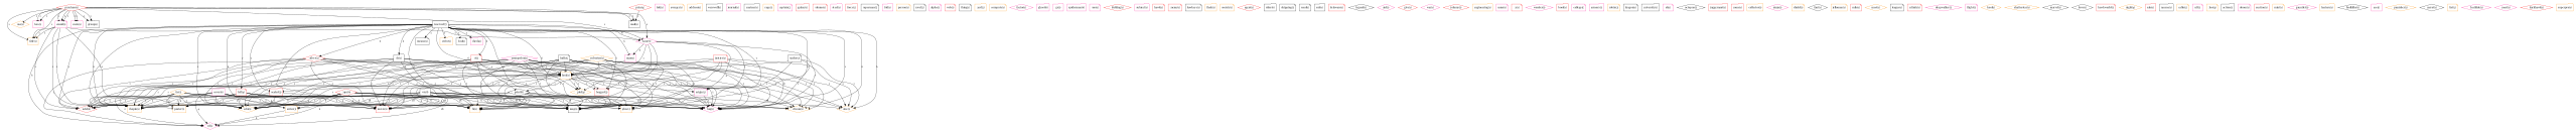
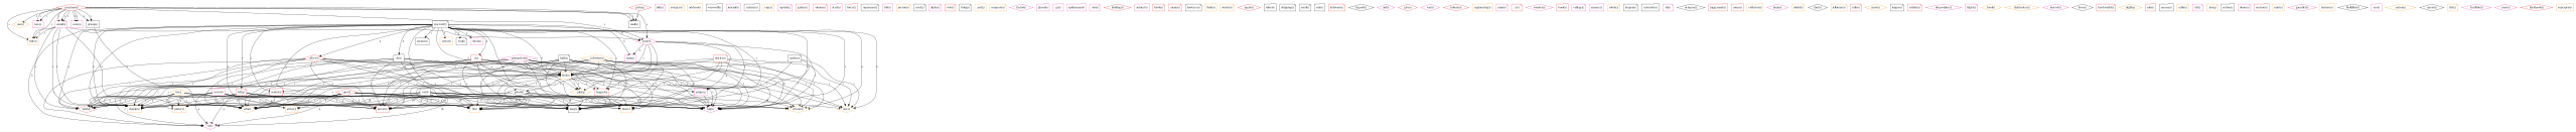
  digraph {
    fontname="Playfair Display"
    node [color=deeppink fontname="Playfair Display" shape=note]
    edge [arrowhead=normal fontname="Playfair Display"]
    n1 [color=red label="purchase(1)" shape=diamond]
    n2 [label="email(1)"]
    n3 [color=darkorange label="use(1)" shape=diamond]
    n4 [label="box(1)" shape=folder]
    n5 [label="issue(7)" shape=diamond]
    n6 [label="costs(1)" shape=folder]
    n7 [color=darkorange label="title(1)" shape=folder]
    n8 [color=black label="group(1)" shape=folder]
    n9 [color=black label="mail(1)" shape=folder]
    n10 [color=darkorange label="chopin(1)" shape=folder]
    n11 [color=red label="udel(6)" shape=diamond]
    n12 [color=darkorange label="edu(6)" shape=diamond]
    n13 [label="bag(1)" shape=diamond]
    n14 [color=black label="mag(1)"]
    n15 [label="man(3)" shape=folder]
    n16 [label="origin(2)"]
    n17 [color=darkorange label="gold(4)" shape=diamond]
    n18 [color=red label="bagged(2)"]
    n19 [color=darkorange label="look(1)"]
    n20 [color=red label="sealed(2)" shape=folder]
    n21 [color=black label="print(8)" shape=diamond]
    n22 [label="loki(1)"]
    n23 [color=darkorange label="avenger(1)"]
    n24 [color=darkorange label="address(1)" shape=folder]
    n25 [color=black label="werewolf(1)" shape=folder]
    n26 [label="journal(1)" shape=folder]
    n27 [color=black label="mariner(1)" shape=folder]
    n28 [color=darkorange label="rage(1)"]
    n29 [label="captain(2)"]
    n30 [color=red label="galaxy(1)" shape=folder]
    n31 [color=red label="copy(6)" shape=diamond]
    n32 [color=darkorange label="poster(1)" shape=folder]
    n33 [color=darkorange label="series(3)"]
    n34 [label="rd(1)" shape=diamond]
    n35 [color=darkorange label="glow(2)"]
    n36 [color=darkorange label="dream(1)" shape=diamond]
    n37 [color=red label="movie(2)"]
    n38 [color=darkorange label="bi(1)" shape=folder]
    n39 [color=red label="volume(1)"]
    n40 [label="steel(1)" shape=folder]
    n41 [color=red label="force(2)" shape=folder]
    n42 [color=black label="superman(5)"]
    n43 [color=darkorange label="tie(5)" shape=diamond]
    n44 [label="foil(1)" shape=folder]
    n45 [color=darkorange label="person(1)"]
    n46 [color=black label="ravel(2)"]
    n47 [color=black label="vs(18)" shape=folder]
    n48 [color=darkorange label="size(1)" shape=diamond]
    n49 [label="alpha(1)"]
    n50 [label="cover(6)" shape=folder]
    n51 [color=black label="reserved(7)"]
    n52 [color=red label="silver(3)" shape=diamond]
    n53 [color=red label="left(4)"]
    n54 [color=black label="dr(3)" shape=folder]
    n55 [color=black label="means(1)"]
    n56 [color=red label="st(1)"]
    n57 [color=darkorange label="arrive(1)" shape=folder]
    n58 [color=black label="deal(1)"]
    n59 [label="check(1)" shape=folder]
    n60 [color=red label="web(1)"]
    n61 [color=black label="thing(1)"]
    n62 [color=darkorange label="card(2)" shape=folder]
    n63 [color=darkorange label="compute(1)"]
    n64 [label="factor(1)" shape=diamond]
    n65 [label="ghost(6)" shape=folder]
    n66 [label="gr(1)" shape=folder]
    n67 [label="spiderman(6)" shape=folder]
    n68 [label="ross(1)"]
    n69 [color=red label="bidding(1)" shape=diamond]
    n70 [label="subject(1)" shape=folder]
    n71 [color=red label="hawk(1)"]
    n72 [color=red label="enemy(1)"]
    n73 [color=black label="hawkeye(1)"]
    n74 [color=darkorange label="flash(1)" shape=folder]
    n75 [color=darkorange label="society(1)"]
    n76 [color=red label="agent(1)" shape=diamond]
    n77 [color=black label="rider(6)" shape=folder]
    n78 [color=black label="shipping(1)"]
    n79 [color=black label="hulk(5)"]
    n80 [color=black label="send(1)"]
    n81 [color=black label="sub(1)" shape=folder]
    n82 [color=darkorange label="wolverine(2)" shape=diamond]
    n83 [color=red label="delaware(1)"]
    n84 [color=black label="legend(1)" shape=diamond]
    n85 [label="aid(1)" shape=diamond]
    n86 [color=red label="give(1)" shape=diamond]
    n87 [label="war(1)" shape=diamond]
    n88 [label="armegedon(3)" shape=diamond]
    n89 [color=red label="johnny(1)" shape=diamond]
    n90 [color=darkorange label="engineering(1)" shape=folder]
    n91 [label="sams(1)"]
    n92 [color=red label="ex(1)"]
    n93 [label="wonder(1)" shape=diamond]
    n94 [color=red label="book(1)" shape=folder]
    n95 [label="college(1)"]
    n96 [color=red label="justice(2)"]
    n97 [label="armory(1)" shape=folder]
    n98 [color=darkorange label="robin(2)"]
    n99 [color=black label="surfer(2)"]
    n100 [color=black label="dragon(1)"]
    n101 [color=black label="university(1)" shape=folder]
    n102 [label="ok(1)"]
    n103 [color=black label="octopus(1)" shape=diamond]
    n104 [color=red label="juggernaut(1)" shape=folder]
    n105 [color=red label="come(1)" shape=folder]
    n106 [color=darkorange label="collector(1)" shape=folder]
    n107 [label="ninja(1)" shape=diamond]
    n108 [color=darkorange label="shield(1)"]
    n109 [color=black label="fant(1)" shape=diamond]
    n110 [color=darkorange label="jelloman(1)"]
    n111 [color=red label="mile(1)"]
    n112 [color=darkorange label="meet(1)" shape=diamond]
    n113 [color=black label="league(1)"]
    n114 [color=red label="infinity(1)"]
    n115 [label="sleepwalker(1)" shape=diamond]
    n116 [label="flight(1)"]
    n117 [color=darkorange label="kool(1)" shape=diamond]
    n118 [color=darkorange label="shatterstar(1)" shape=diamond]
-   n119 [color=black label="marvel(1)" shape=diamond]
+   n119 [label="marvel(1)" shape=diamond]
    n120 [color=black label="dove(1)" shape=diamond]
    n121 [color=red label="hawkworld(1)"]
    n122 [color=darkorange label="night(4)" shape=diamond]
    n123 [color=red label="sale(1)" shape=folder]
    n124 [color=black label="nacme(1)" shape=folder]
    n125 [color=darkorange label="cable(2)"]
    n126 [color=red label="price(4)" shape=diamond]
    n127 [label="nfl(1)"]
    n128 [color=darkorange label="thor(4)"]
    n129 [color=black label="action(1)" shape=folder]
    n130 [label="doom(1)"]
    n131 [color=red label="auction(1)" shape=folder]
    n132 [color=darkorange label="mint(1)"]
    n133 [label="gauntlet(1)" shape=diamond]
    n134 [color=darkorange label="lantern(1)" shape=folder]
    n135 [color=black label="foolkiller(1)" shape=diamond]
    n136 [label="ace(1)" shape=folder]
-   n137 [color=darkorange label="punisher(3)" shape=diamond]
+   n137 [color=darkorange label="action(3)" shape=diamond]
    n138 [color=black label="carrot(1)" shape=diamond]
    n139 [color=darkorange label="list(2)"]
    n140 [label="deathlok(1)" shape=diamond]
    n141 [label="coast(1)" shape=diamond]
    n142 [color=red label="darkhawk(1)" shape=diamond]
    n143 [color=darkorange label="superpro(1)" shape=folder]
    n1 -> n2 [arrowhead=tee label=1]
    n1 -> n2 [label=1]
    n1 -> n2 [arrowhead=tee label=1]
    n1 -> n3 [arrowhead=tee label=1]
    n1 -> n4 [arrowhead=tee label=1]
    n1 -> n4 [label=1]
    n1 -> n5 [arrowhead=tee label=1]
    n1 -> n5 [label=1]
    n1 -> n6 [arrowhead=tee label=1]
    n1 -> n6 [arrowhead=tee label=1]
    n1 -> n7 [arrowhead=tee label=1]
    n1 -> n7 [arrowhead=tee label=1]
    n1 -> n8 [label=1]
    n1 -> n8 [label=1]
    n1 -> n9 [label=1]
    n1 -> n9 [arrowhead=tee label=1]
    n2 -> n5 [arrowhead=tee label=1]
    n2 -> n7 [arrowhead=tee label=1]
    n2 -> n7 [arrowhead=tee label=1]
    n2 -> n10 [label=1]
    n2 -> n10 [arrowhead=tee label=1]
    n2 -> n11 [arrowhead=tee label=1]
    n2 -> n12 [arrowhead=tee label=1]
    n5 -> n13 [arrowhead=tee label=1]
    n5 -> n14 [label=4]
    n5 -> n15 [label=4]
    n5 -> n16 [label=5]
    n5 -> n17 [arrowhead=tee label=5]
    n5 -> n18 [arrowhead=tee label=5]
    n5 -> n19 [arrowhead=tee label=1]
    n15 -> n13 [label=1]
    n15 -> n14 [label=2]
    n15 -> n19 [arrowhead=tee label=1]
    n16 -> n13 [arrowhead=tee label=1]
    n16 -> n14 [arrowhead=tee label=1]
    n19 -> n10 [label=1]
    n19 -> n11 [arrowhead=tee label=1]
    n19 -> n12 [label=1]
    n19 -> n13 [label=5]
    n19 -> n16 [label=1]
    n19 -> n17 [label=1]
    n19 -> n17 [arrowhead=tee label=1]
    n19 -> n18 [arrowhead=tee label=1]
    n19 -> n18 [arrowhead=tee label=1]
    n19 -> n20 [arrowhead=tee label=1]
    n19 -> n21 [label=1]
    n20 -> n10 [arrowhead=tee label=1]
    n20 -> n12 [arrowhead=tee label=1]
    n20 -> n13 [arrowhead=tee label=1]
    n21 -> n10 [label=5]
    n21 -> n12 [label=5]
    n21 -> n13 [label=5]
    n21 -> n14 [label=3]
    n21 -> n35 [label=3]
    n21 -> n36 [arrowhead=tee label=3]
    n21 -> n37 [arrowhead=tee label=3]
    n21 -> n38 [label=3]
    n31 -> n10 [arrowhead=tee label=2]
    n31 -> n11 [label=2]
    n31 -> n12 [arrowhead=tee label=2]
    n31 -> n13 [label=2]
    n31 -> n14 [arrowhead=tee label=6]
    n31 -> n32 [label=6]
    n31 -> n33 [label=6]
    n31 -> n34 [arrowhead=tee label=6]
    n31 -> n35 [label=6]
    n31 -> n36 [label=6]
    n31 -> n37 [arrowhead=tee label=6]
    n31 -> n38 [label=6]
    n43 -> n10 [label=3]
    n43 -> n11 [label=3]
    n43 -> n12 [arrowhead=tee label=3]
    n43 -> n14 [arrowhead=tee label=2]
    n43 -> n32 [arrowhead=tee label=2]
    n43 -> n34 [label=2]
    n43 -> n37 [label=2]
    n43 -> n38 [label=2]
    n47 -> n10 [label=1]
    n47 -> n11 [label=1]
    n47 -> n12 [label=5]
    n47 -> n13 [label=1]
    n47 -> n14 [arrowhead=tee label=18]
    n47 -> n32 [label=18]
    n47 -> n33 [arrowhead=tee label=18]
    n47 -> n34 [label=18]
    n47 -> n35 [label=18]
    n47 -> n36 [label=18]
    n47 -> n37 [label=18]
    n47 -> n38 [arrowhead=tee label=18]
    n47 -> n48 [arrowhead=tee label=18]
    n50 -> n10 [label=2]
    n50 -> n11 [arrowhead=tee label=2]
    n50 -> n12 [arrowhead=tee label=2]
    n50 -> n13 [arrowhead=tee label=2]
    n50 -> n14 [label=4]
    n50 -> n32 [label=4]
    n50 -> n34 [label=4]
    n50 -> n37 [label=4]
    n50 -> n38 [arrowhead=tee label=4]
    n51 -> n5 [arrowhead=tee label=6]
    n51 -> n10 [label=1]
    n51 -> n11 [label=1]
-   n51 -> n12 [label=1]
+   n8 -> n12 [label=1]
    n51 -> n13 [label=1]
    n51 -> n14 [label=6]
    n51 -> n15 [arrowhead=tee label=6]
    n51 -> n16 [arrowhead=tee label=7]
    n51 -> n17 [label=6]
    n51 -> n18 [arrowhead=tee label=7]
    n51 -> n20 [arrowhead=tee label=7]
    n51 -> n21 [arrowhead=tee label=6]
    n51 -> n32 [arrowhead=tee label=6]
    n51 -> n33 [label=6]
    n51 -> n34 [label=6]
    n51 -> n35 [label=6]
    n51 -> n36 [arrowhead=tee label=6]
    n51 -> n37 [arrowhead=tee label=6]
    n51 -> n38 [label=6]
    n51 -> n48 [label=6]
    n51 -> n52 [label=6]
    n51 -> n53 [label=7]
    n51 -> n54 [label=6]
    n51 -> n55 [label=1]
    n51 -> n56 [arrowhead=tee label=6]
    n51 -> n57 [arrowhead=tee label=1]
    n51 -> n58 [arrowhead=tee label=1]
    n51 -> n59 [label=1]
    n52 -> n10 [arrowhead=tee label=1]
    n52 -> n11 [label=1]
    n52 -> n12 [label=1]
    n52 -> n13 [arrowhead=tee label=1]
    n52 -> n14 [arrowhead=tee label=2]
    n52 -> n19 [arrowhead=tee label=1]
    n52 -> n19 [arrowhead=tee label=1]
    n52 -> n34 [arrowhead=tee label=2]
    n52 -> n37 [arrowhead=tee label=2]
    n52 -> n38 [arrowhead=tee label=2]
    n53 -> n10 [arrowhead=tee label=2]
    n53 -> n11 [arrowhead=tee label=2]
    n53 -> n12 [label=2]
    n53 -> n13 [arrowhead=tee label=2]
    n53 -> n14 [label=4]
-   n33 -> n34 [arrowhead=tee label=4]
+   n53 -> n34 [arrowhead=tee label=4]
    n53 -> n37 [arrowhead=tee label=4]
    n53 -> n38 [label=4]
    n54 -> n10 [label=1]
    n54 -> n11 [arrowhead=tee label=1]
    n54 -> n12 [label=1]
    n54 -> n13 [arrowhead=tee label=1]
    n54 -> n14 [label=2]
    n54 -> n19 [label=1]
    n54 -> n35 [label=2]
    n54 -> n37 [arrowhead=tee label=2]
    n54 -> n38 [arrowhead=tee label=2]
    n56 -> n10 [arrowhead=tee label=3]
    n56 -> n12 [arrowhead=tee label=3]
    n56 -> n13 [arrowhead=tee label=3]
    n56 -> n14 [arrowhead=tee label=1]
    n56 -> n19 [label=3]
    n56 -> n35 [arrowhead=tee label=1]
    n56 -> n36 [label=1]
    n56 -> n37 [label=1]
    n56 -> n38 [label=1]
    n79 -> n10 [label=1]
    n79 -> n12 [arrowhead=tee label=1]
    n79 -> n13 [label=1]
    n79 -> n14 [arrowhead=tee label=5]
    n79 -> n19 [arrowhead=tee label=1]
    n79 -> n35 [arrowhead=tee label=5]
    n79 -> n36 [arrowhead=tee label=5]
    n79 -> n37 [label=5]
    n79 -> n38 [arrowhead=tee label=5]
    n79 -> n48 [label=5]
    n82 -> n10 [label=1]
    n82 -> n12 [label=1]
    n82 -> n13 [arrowhead=tee label=1]
    n82 -> n14 [arrowhead=tee label=1]
    n82 -> n19 [label=1]
    n82 -> n35 [label=1]
    n82 -> n36 [arrowhead=tee label=1]
    n82 -> n37 [label=1]
    n82 -> n38 [arrowhead=tee label=1]
    n82 -> n48 [label=1]
    n88 -> n10 [label=3]
    n88 -> n12 [label=3]
    n88 -> n13 [label=3]
    n88 -> n14 [label=3]
    n88 -> n19 [arrowhead=tee label=3]
    n88 -> n35 [arrowhead=tee label=3]
    n88 -> n36 [label=3]
    n88 -> n37 [arrowhead=tee label=3]
    n88 -> n38 [arrowhead=tee label=3]
    n88 -> n48 [arrowhead=tee label=3]
    n96 -> n13 [arrowhead=tee label=1]
    n96 -> n14 [label=1]
    n96 -> n19 [arrowhead=tee label=1]
    n96 -> n36 [arrowhead=tee label=1]
    n96 -> n37 [label=1]
    n96 -> n38 [label=1]
    n96 -> n48 [label=1]
    n99 -> n13 [label=1]
    n99 -> n14 [label=1]
    n99 -> n19 [arrowhead=tee label=1]
    n99 -> n48 [label=1]
    n126 -> n9 [label=1]
  }
